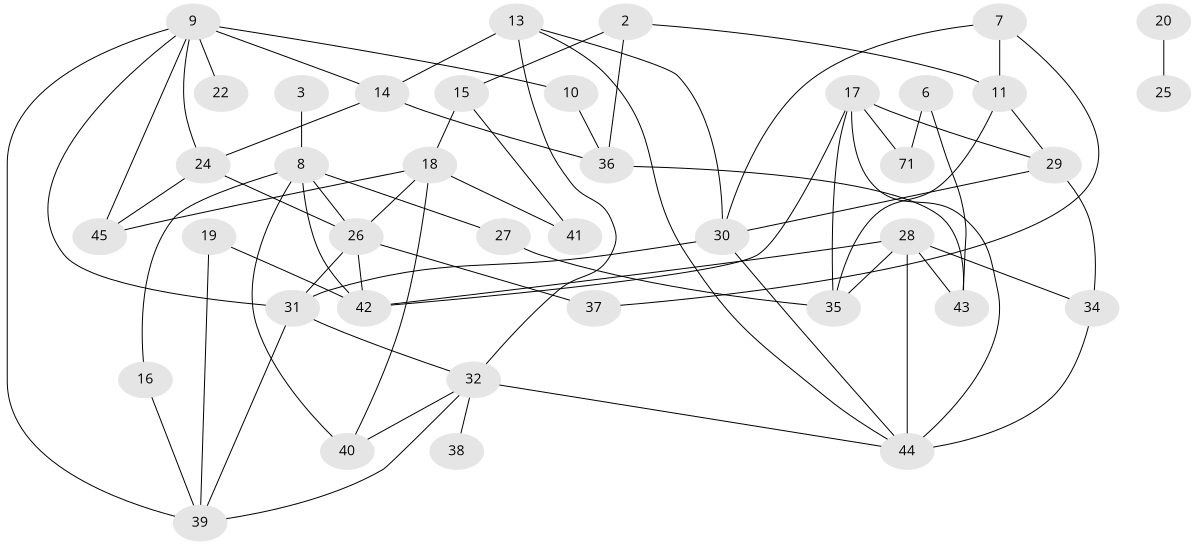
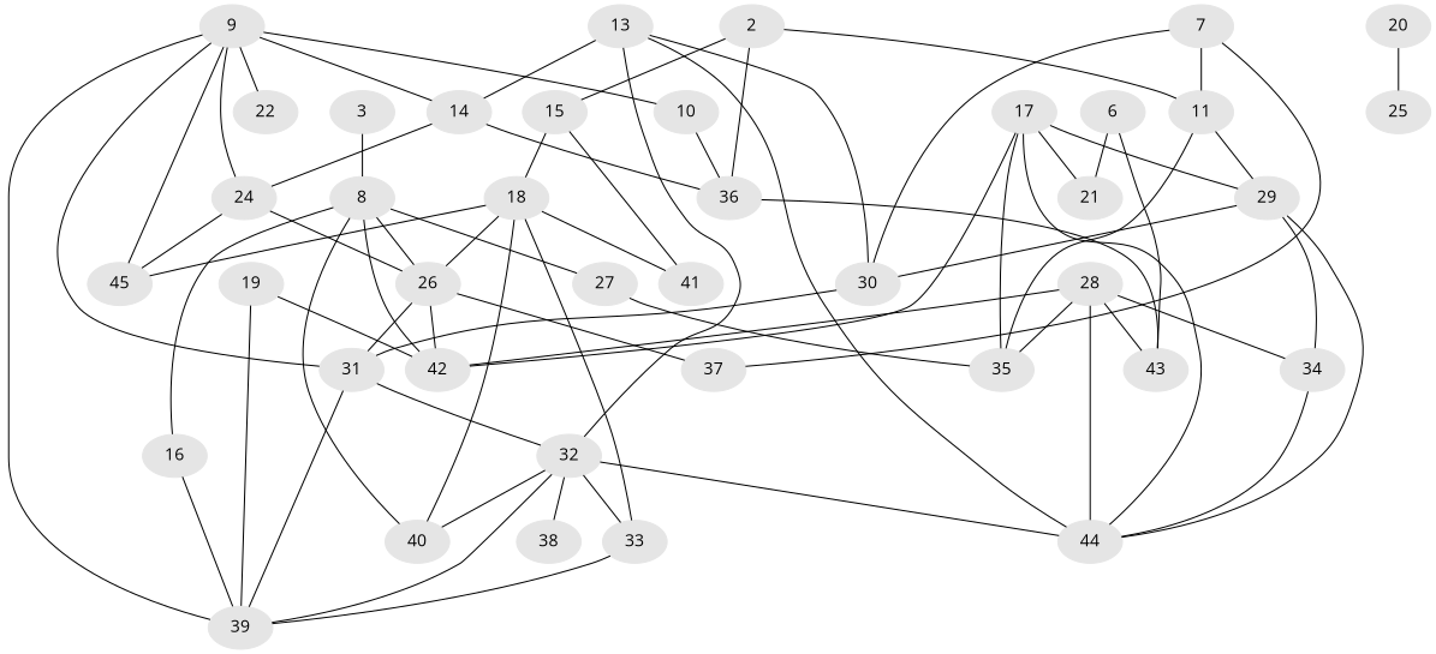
  graph {
    fontname="Open Sans"
    node [color=gray90 fontname="Open Sans" style=filled]
    edge [fontname="Open Sans" weight=1.0]
    n1 [label=3]
    8
    16
    26
    27
    40
    42
    2
    11
    15
    36
    35
    29
    18
    41
    43
    6
-   21 [label=71]
+   21
    7
    30
    37
    31
    44
    39
    9
    10
    14
    22
    24
    45
    32
    34
    13
+   33
    38
    17
    19
    20
    25
    28
    n1 -- 8
    8 -- 16
    8 -- 26
    8 -- 27
    8 -- 40
    8 -- 42
    16 -- 39
    26 -- 42 [weight=2.0]
    26 -- 37
    26 -- 31
    27 -- 35
    2 -- 11
    2 -- 15
    2 -- 36
    11 -- 35
    11 -- 29
    15 -- 18
    15 -- 41
    36 -- 43
    29 -- 30
    29 -- 34
    18 -- 26
    18 -- 40
    18 -- 41
    18 -- 45
+   18 -- 33
    6 -- 43
    6 -- 21
    7 -- 11
    7 -- 30
    7 -- 37
    30 -- 31
-   30 -- 44
+   29 -- 44
    31 -- 39
    31 -- 32
    9 -- 31
    9 -- 39 [weight=2.0]
    9 -- 10
    9 -- 14 [weight=2.0]
    9 -- 22 [weight=2.0]
    9 -- 24
    9 -- 45
    10 -- 36
    14 -- 36
    14 -- 24
    24 -- 26
    24 -- 45
    32 -- 40
    32 -- 44
    32 -- 39
+   32 -- 33
    32 -- 38
    34 -- 44
    13 -- 30
    13 -- 44
    13 -- 14 [weight=2.0]
    13 -- 32
+   33 -- 39
    17 -- 42
    17 -- 35
    17 -- 29
    17 -- 21
    17 -- 44
    19 -- 42
    19 -- 39
    20 -- 25
    28 -- 42
    28 -- 35
    28 -- 43
    28 -- 44
    28 -- 34
  }
